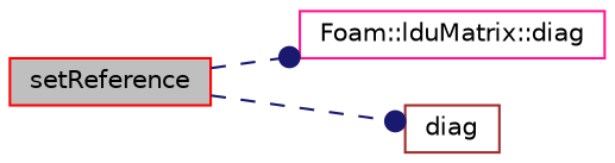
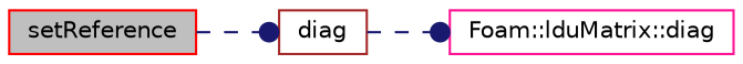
  digraph {
    rankdir=LR
    node [fontname=Helvetica fontsize=10 shape=record]
    edge [arrowhead=dot color=midnightblue fontname=Helvetica fontsize=10 labelfontname=Helvetica labelfontsize=10 style=dashed]
    n1 [color=red fillcolor=grey75 fontcolor=black height=0.2 label=setReference style=filled width=0.4]
    n2 [color=deeppink height=0.2 label="Foam::lduMatrix::diag" width=0.4]
    n3 [color=brown height=0.2 label=diag width=0.4]
-   n1 -> n2
+   n3 -> n2
    n1 -> n3
  }
